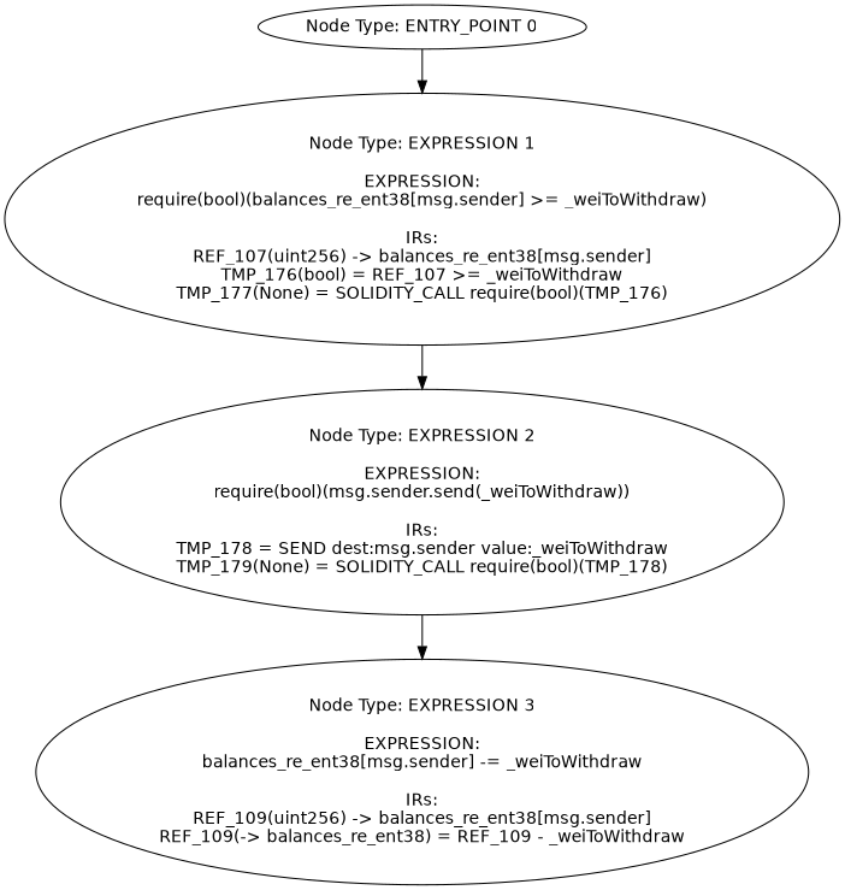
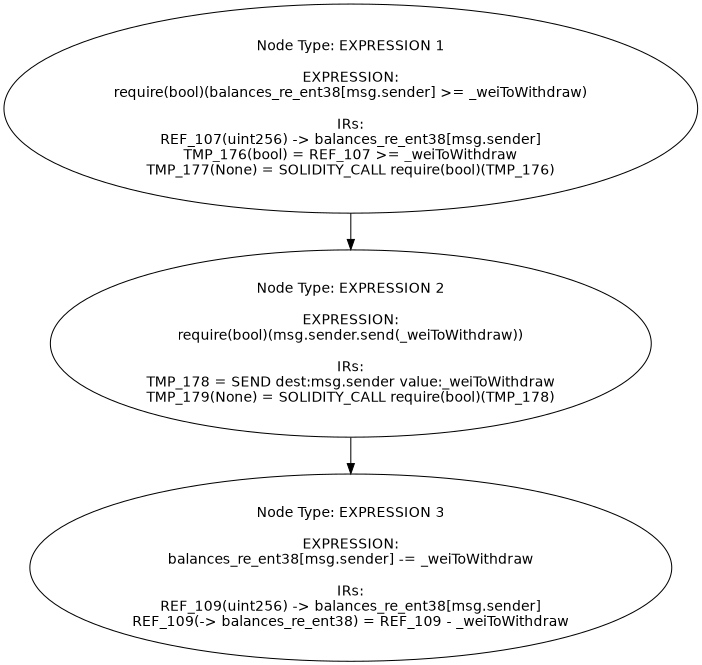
  digraph {
    fontname="DejaVu Sans"
    node [fontname="DejaVu Sans"]
    edge [fontname="DejaVu Sans"]
-   n1 [label="Node Type: ENTRY_POINT 0\n"]
    n2 [label="Node Type: EXPRESSION 1\n\nEXPRESSION:\nrequire(bool)(balances_re_ent38[msg.sender] >= _weiToWithdraw)\n\nIRs:\nREF_107(uint256) -> balances_re_ent38[msg.sender]\nTMP_176(bool) = REF_107 >= _weiToWithdraw\nTMP_177(None) = SOLIDITY_CALL require(bool)(TMP_176)"]
    n3 [label="Node Type: EXPRESSION 2\n\nEXPRESSION:\nrequire(bool)(msg.sender.send(_weiToWithdraw))\n\nIRs:\nTMP_178 = SEND dest:msg.sender value:_weiToWithdraw\nTMP_179(None) = SOLIDITY_CALL require(bool)(TMP_178)"]
    n4 [label="Node Type: EXPRESSION 3\n\nEXPRESSION:\nbalances_re_ent38[msg.sender] -= _weiToWithdraw\n\nIRs:\nREF_109(uint256) -> balances_re_ent38[msg.sender]\nREF_109(-> balances_re_ent38) = REF_109 - _weiToWithdraw"]
-   n1 -> n2
    n2 -> n3
    n3 -> n4
  }
